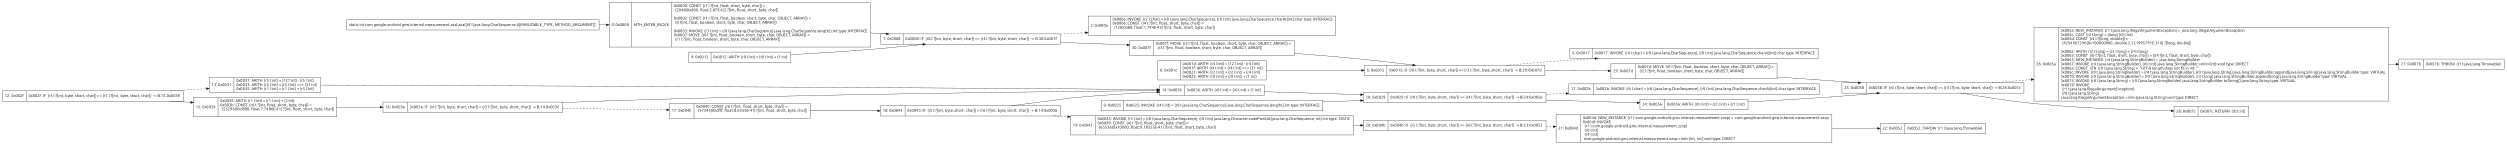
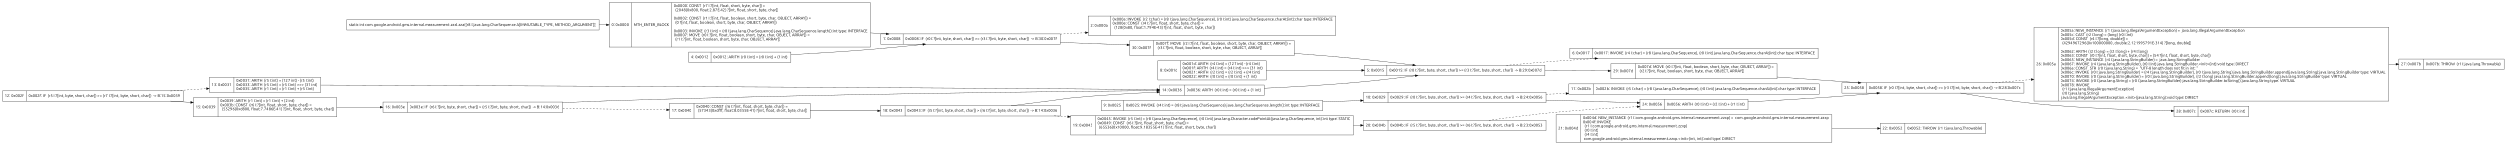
  digraph {
    fontname=Ubuntu
    rankdir=LR
    node [fontname=Ubuntu shape=record]
    edge [fontname=Ubuntu]
    n1 [label="{0\:\ 0x0000|MTH_ENTER_BLOCK\l|0x0000: CONST  (r7 I:?[int, float, short, byte, char]) = \l  (2048(0x800, float:2.87E\-42) ?[int, float, short, byte, char])\l \l0x0002: CONST  (r1 I:?[int, float, boolean, short, byte, char, OBJECT, ARRAY]) = \l  (0 ?[int, float, boolean, short, byte, char, OBJECT, ARRAY])\l \l0x0003: INVOKE  (r3 I:int) = (r8 I:java.lang.CharSequence) java.lang.CharSequence.length():int type: INTERFACE \l0x0007: MOVE  (r0 I:?[int, float, boolean, short, byte, char, OBJECT, ARRAY]) = \l  (r1 I:?[int, float, boolean, short, byte, char, OBJECT, ARRAY])\l \l}"]
    n2 [label="{1\:\ 0x0008|0x0008: IF  (r0 I:?[int, byte, short, char]) \>= (r3 I:?[int, byte, short, char])  \-\> B:30:0x007f \l}"]
    n3 [label="{2\:\ 0x000a|0x000a: INVOKE  (r2 I:char) = (r8 I:java.lang.CharSequence), (r0 I:int) java.lang.CharSequence.charAt(int):char type: INTERFACE \l0x000e: CONST  (r4 I:?[int, float, short, byte, char]) = \l  (128(0x80, float:1.794E\-43) ?[int, float, short, byte, char])\l \l}"]
    n4 [label="{30\:\ 0x007f|0x007f: MOVE  (r2 I:?[int, float, boolean, short, byte, char, OBJECT, ARRAY]) = \l  (r3 I:?[int, float, boolean, short, byte, char, OBJECT, ARRAY])\l \l}"]
    n5 [label="{5\:\ 0x0015|0x0015: IF  (r0 I:?[int, byte, short, char]) \>= (r3 I:?[int, byte, short, char])  \-\> B:29:0x007d \l}"]
    n6 [label="{4\:\ 0x0012|0x0012: ARITH  (r0 I:int) = (r0 I:int) + (1 int) \l}"]
    n7 [label="{6\:\ 0x0017|0x0017: INVOKE  (r4 I:char) = (r8 I:java.lang.CharSequence), (r0 I:int) java.lang.CharSequence.charAt(int):char type: INTERFACE \l}"]
    n8 [label="{29\:\ 0x007d|0x007d: MOVE  (r0 I:?[int, float, boolean, short, byte, char, OBJECT, ARRAY]) = \l  (r2 I:?[int, float, boolean, short, byte, char, OBJECT, ARRAY])\l \l}"]
    n9 [label="{25\:\ 0x0058|0x0058: IF  (r0 I:?[int, byte, short, char]) \>= (r3 I:?[int, byte, short, char])  \-\> B:28:0x007c \l}"]
    n10 [label="{8\:\ 0x001d|0x001d: ARITH  (r4 I:int) = (127 int) \- (r4 I:int) \l0x001f: ARITH  (r4 I:int) = (r4 I:int) \>\>\> (31 int) \l0x0021: ARITH  (r2 I:int) = (r2 I:int) + (r4 I:int) \l0x0022: ARITH  (r0 I:int) = (r0 I:int) + (1 int) \l}"]
    n11 [label="{9\:\ 0x0025|0x0025: INVOKE  (r4 I:int) = (r8 I:java.lang.CharSequence) java.lang.CharSequence.length():int type: INTERFACE \l}"]
    n12 [label="{10\:\ 0x0029|0x0029: IF  (r0 I:?[int, byte, short, char]) \>= (r4 I:?[int, byte, short, char])  \-\> B:24:0x0056 \l}"]
    n13 [label="{11\:\ 0x002b|0x002b: INVOKE  (r5 I:char) = (r8 I:java.lang.CharSequence), (r0 I:int) java.lang.CharSequence.charAt(int):char type: INTERFACE \l}"]
    n14 [label="{24\:\ 0x0056|0x0056: ARITH  (r0 I:int) = (r2 I:int) + (r1 I:int) \l}"]
    n15 [label="{12\:\ 0x002f|0x002f: IF  (r5 I:?[int, byte, short, char]) \>= (r7 I:?[int, byte, short, char])  \-\> B:15:0x0039 \l}"]
    n16 [label="{13\:\ 0x0031|0x0031: ARITH  (r5 I:int) = (127 int) \- (r5 I:int) \l0x0033: ARITH  (r5 I:int) = (r5 I:int) \>\>\> (31 int) \l0x0035: ARITH  (r1 I:int) = (r1 I:int) + (r5 I:int) \l}"]
    n17 [label="{15\:\ 0x0039|0x0039: ARITH  (r1 I:int) = (r1 I:int) + (2 int) \l0x003b: CONST  (r6 I:?[int, float, short, byte, char]) = \l  (55296(0xd800, float:7.7486E\-41) ?[int, float, short, byte, char])\l \l}"]
    n18 [label="{14\:\ 0x0036|0x0036: ARITH  (r0 I:int) = (r0 I:int) + (1 int) \l}"]
    n19 [label="{16\:\ 0x003e|0x003e: IF  (r6 I:?[int, byte, short, char]) \> (r5 I:?[int, byte, short, char])  \-\> B:14:0x0036 \l}"]
    n20 [label="{17\:\ 0x0040|0x0040: CONST  (r6 I:?[int, float, short, byte, char]) = \l  (57343(0xdfff, float:8.0355E\-41) ?[int, float, short, byte, char])\l \l}"]
    n21 [label="{18\:\ 0x0043|0x0043: IF  (r5 I:?[int, byte, short, char]) \> (r6 I:?[int, byte, short, char])  \-\> B:14:0x0036 \l}"]
    n22 [label="{19\:\ 0x0045|0x0045: INVOKE  (r5 I:int) = (r8 I:java.lang.CharSequence), (r0 I:int) java.lang.Character.codePointAt(java.lang.CharSequence, int):int type: STATIC \l0x0049: CONST  (r6 I:?[int, float, short, byte, char]) = \l  (65536(0x10000, float:9.18355E\-41) ?[int, float, short, byte, char])\l \l}"]
    n23 [label="{20\:\ 0x004b|0x004b: IF  (r5 I:?[int, byte, short, char]) \>= (r6 I:?[int, byte, short, char])  \-\> B:23:0x0053 \l}"]
    n24 [label="{21\:\ 0x004d|0x004d: NEW_INSTANCE  (r1 I:com.google.android.gms.internal.measurement.zzxp) =  com.google.android.gms.internal.measurement.zzxp \l0x004f: INVOKE  \l  (r1 I:com.google.android.gms.internal.measurement.zzxp)\l  (r0 I:int)\l  (r4 I:int)\l com.google.android.gms.internal.measurement.zzxp.\<init\>(int, int):void type: DIRECT \l}"]
    n25 [label="{22\:\ 0x0052|0x0052: THROW  (r1 I:java.lang.Throwable) \l}"]
    n26 [label="{26\:\ 0x005a|0x005a: NEW_INSTANCE  (r1 I:java.lang.IllegalArgumentException) =  java.lang.IllegalArgumentException \l0x005c: CAST  (r2 I:long) = (long) (r0 I:int) \l0x005d: CONST  (r4 I:?[long, double]) = \l  (4294967296(0x100000000, double:2.121995791E\-314) ?[long, double])\l \l0x0062: ARITH  (r2 I:long) = (r2 I:long) + (r4 I:long) \l0x0063: CONST  (r0 I:?[int, float, short, byte, char]) = (54 ?[int, float, short, byte, char]) \l0x0065: NEW_INSTANCE  (r4 I:java.lang.StringBuilder) =  java.lang.StringBuilder \l0x0067: INVOKE  (r4 I:java.lang.StringBuilder), (r0 I:int) java.lang.StringBuilder.\<init\>(int):void type: DIRECT \l0x006a: CONST_STR  (r0 I:java.lang.String) =  \"UTF\-8 length does not fit in int: \" \l0x006c: INVOKE  (r0 I:java.lang.StringBuilder) = (r4 I:java.lang.StringBuilder), (r0 I:java.lang.String) java.lang.StringBuilder.append(java.lang.String):java.lang.StringBuilder type: VIRTUAL \l0x0070: INVOKE  (r0 I:java.lang.StringBuilder) = (r0 I:java.lang.StringBuilder), (r2 I:long) java.lang.StringBuilder.append(long):java.lang.StringBuilder type: VIRTUAL \l0x0074: INVOKE  (r0 I:java.lang.String) = (r0 I:java.lang.StringBuilder) java.lang.StringBuilder.toString():java.lang.String type: VIRTUAL \l0x0078: INVOKE  \l  (r1 I:java.lang.IllegalArgumentException)\l  (r0 I:java.lang.String)\l java.lang.IllegalArgumentException.\<init\>(java.lang.String):void type: DIRECT \l}"]
    n27 [label="{28\:\ 0x007c|0x007c: RETURN  (r0 I:int) \l}"]
    n28 [label="{27\:\ 0x007b|0x007b: THROW  (r1 I:java.lang.Throwable) \l}"]
    n29 [label="{static int com.google.android.gms.internal.measurement.zzxl.zza((r8 I:java.lang.CharSequence A[IMMUTABLE_TYPE, METHOD_ARGUMENT])) }"]
    n1 -> n2
    n2 -> n3 [style=dashed]
    n2 -> n4
    n4 -> n5
    n5 -> n7 [style=dashed]
    n5 -> n8
    n6 -> n2
    n8 -> n9
    n9 -> n26 [style=dashed]
    n9 -> n27
    n10 -> n5
    n11 -> n12
    n12 -> n13 [style=dashed]
    n12 -> n14
    n14 -> n9
    n15 -> n16 [style=dashed]
    n15 -> n17
    n16 -> n18
    n17 -> n19
-   n18 -> n12
+   n18 -> n5
    n19 -> n18
    n19 -> n20 [style=dashed]
    n20 -> n21
    n21 -> n18
    n21 -> n22 [style=dashed]
    n22 -> n23
-   n23 -> n24 [style=dashed]
+   n23 -> n14 [style=dashed]
    n24 -> n25
    n26 -> n28
    n29 -> n1
  }
